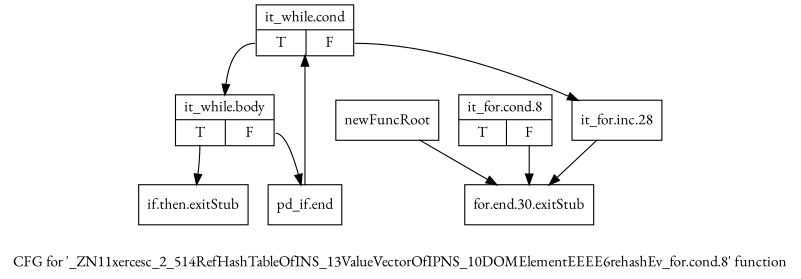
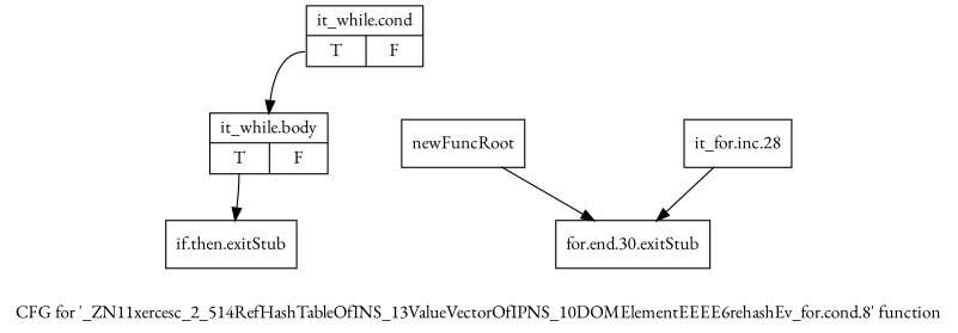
  digraph {
    fontname="EB Garamond"
    label="CFG for '_ZN11xercesc_2_514RefHashTableOfINS_13ValueVectorOfIPNS_10DOMElementEEEE6rehashEv_for.cond.8' function"
    node [fontname="EB Garamond" shape=record]
    edge [fontname="EB Garamond"]
    n1 [label="{newFuncRoot}"]
    n2 [label="{for.end.30.exitStub}"]
-   n3 [label="{it_for.cond.8|{<s0>T|<s1>F}}"]
    n4 [label="{if.then.exitStub}"]
    n5 [label="{it_while.cond|{<s0>T|<s1>F}}"]
    n6 [label="{it_while.body|{<s0>T|<s1>F}}"]
    n7 [label="{it_for.inc.28}"]
-   n8 [label="{pd_if.end}"]
    n1 -> n2
-   n3 -> n2 [tailport=s1]
    n5 -> n6 [tailport=s0]
-   n5 -> n7 [tailport=s1]
    n6 -> n4 [tailport=s0]
-   n6 -> n8 [tailport=s1]
    n7 -> n2
-   n8 -> n5
  }
